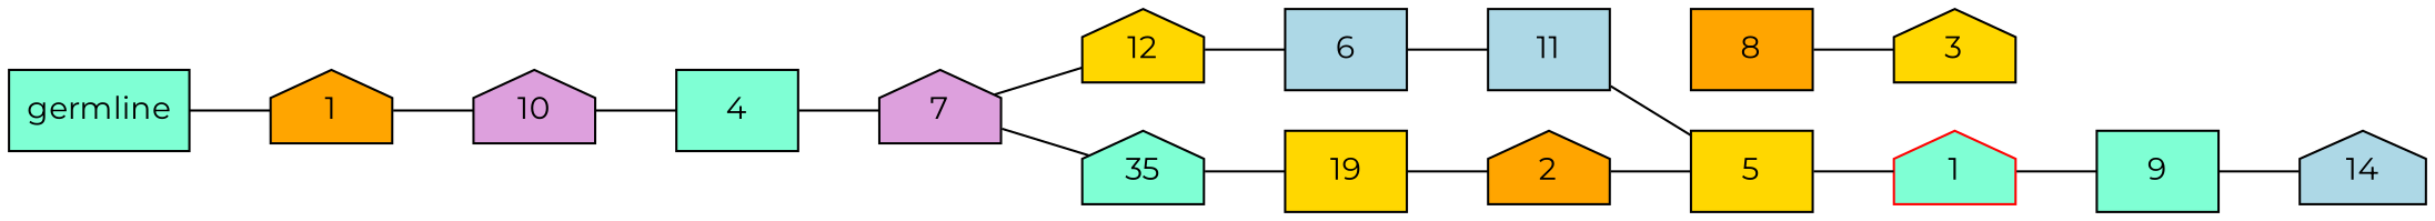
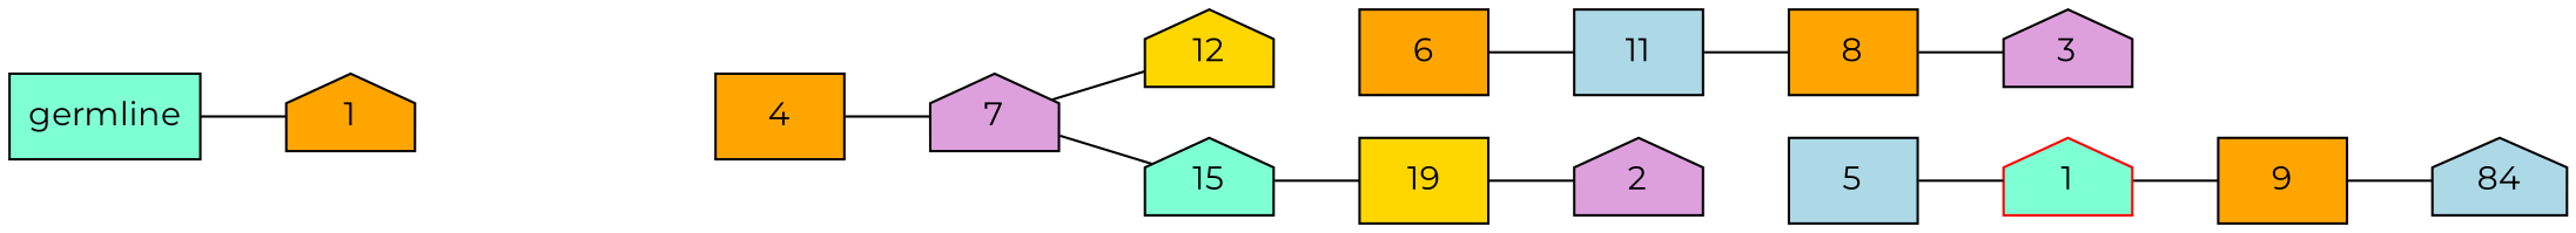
  graph {
    fontname=Montserrat
    rankdir=LR
    splines=line
    node [fillcolor=orange fontname=Montserrat shape=house style=filled]
    edge [fontname=Montserrat]
    n1 [fillcolor=aquamarine label=germline shape=box]
    n2 [label=1]
-   n3 [fillcolor=plum label=10]
-   n4 [fillcolor=aquamarine label=4 shape=box]
+   n4 [label=4 shape=box]
    n5 [fillcolor=plum label=7]
    n6 [fillcolor=gold label=12]
-   n7 [fillcolor=aquamarine label=35]
-   n8 [fillcolor=lightblue label=6 shape=box]
+   n7 [fillcolor=aquamarine label=15]
+   n8 [label=6 shape=box]
    n9 [fillcolor=gold label=19 shape=box]
    n10 [fillcolor=lightblue label=11 shape=box]
    n11 [label=8 shape=box]
-   n12 [fillcolor=gold label=3]
-   n13 [label=2]
-   n14 [fillcolor=gold label=5 shape=box]
+   n12 [fillcolor=plum label=3]
+   n13 [fillcolor=plum label=2]
+   n14 [fillcolor=lightblue label=5 shape=box]
    n15 [color=red fillcolor=aquamarine label=1]
-   n16 [fillcolor=aquamarine label=9 shape=box]
-   n17 [fillcolor=lightblue label=14]
+   n16 [label=9 shape=box]
+   n17 [fillcolor=lightblue label=84]
    n1 -- n2
-   n2 -- n3
-   n3 -- n4
    n4 -- n5
    n5 -- n6
    n5 -- n7
-   n6 -- n8
    n7 -- n9
    n8 -- n10
    n9 -- n13
-   n10 -- n14
+   n10 -- n11
    n11 -- n12
-   n13 -- n14
    n14 -- n15
    n15 -- n16
    n16 -- n17
  }
